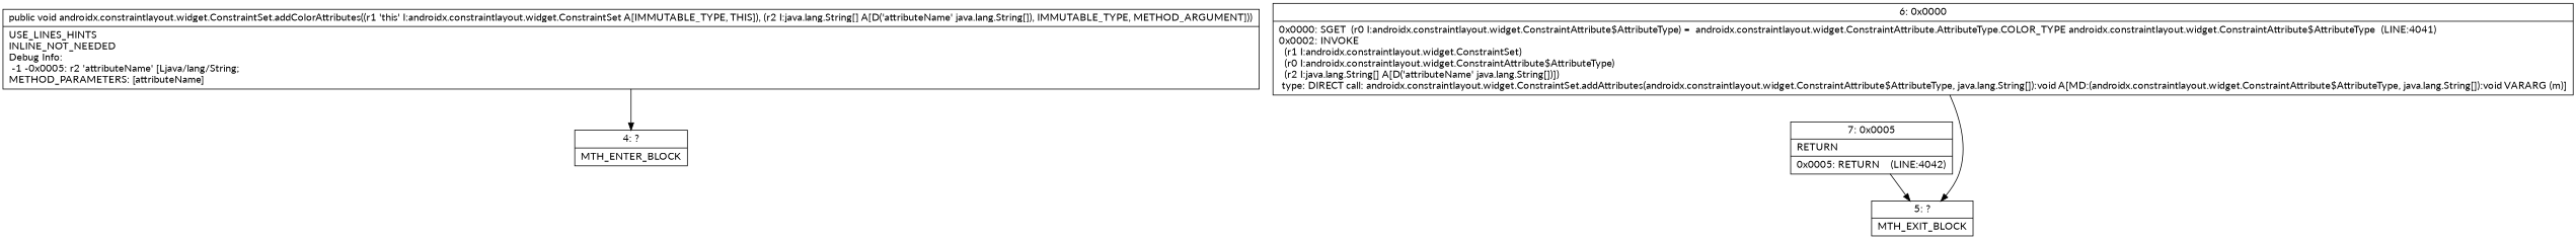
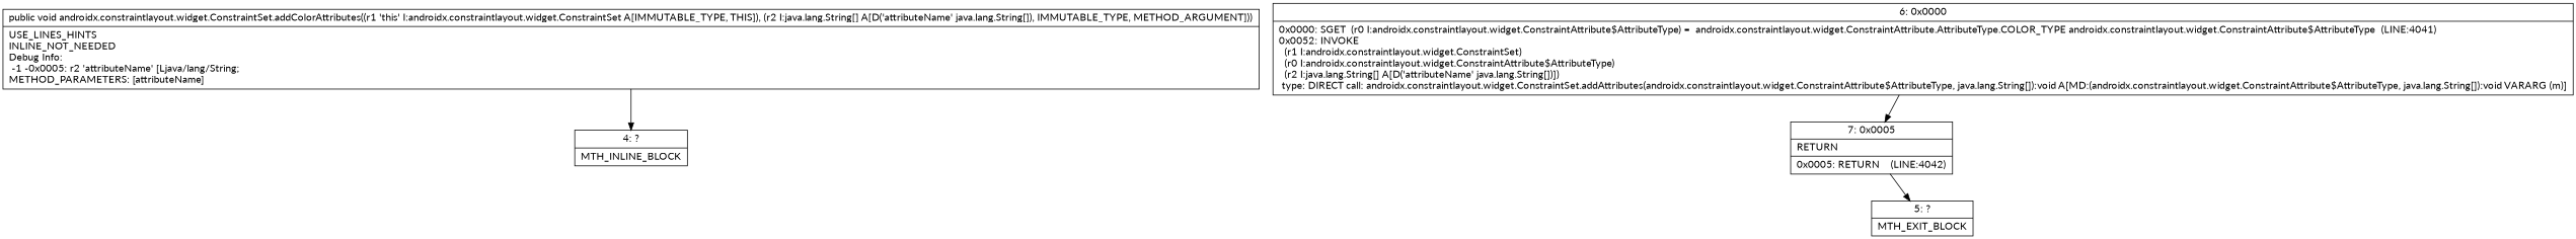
  digraph {
    fontname=Lato
    node [fontname=Lato shape=record]
    edge [fontname=Lato]
-   n1 [label="{4\:\ ?|MTH_ENTER_BLOCK\l}"]
-   n2 [label="{6\:\ 0x0000|0x0000: SGET  (r0 I:androidx.constraintlayout.widget.ConstraintAttribute$AttributeType) =  androidx.constraintlayout.widget.ConstraintAttribute.AttributeType.COLOR_TYPE androidx.constraintlayout.widget.ConstraintAttribute$AttributeType  (LINE:4041)\l0x0002: INVOKE  \l  (r1 I:androidx.constraintlayout.widget.ConstraintSet)\l  (r0 I:androidx.constraintlayout.widget.ConstraintAttribute$AttributeType)\l  (r2 I:java.lang.String[] A[D('attributeName' java.lang.String[])])\l type: DIRECT call: androidx.constraintlayout.widget.ConstraintSet.addAttributes(androidx.constraintlayout.widget.ConstraintAttribute$AttributeType, java.lang.String[]):void A[MD:(androidx.constraintlayout.widget.ConstraintAttribute$AttributeType, java.lang.String[]):void VARARG (m)]\l}"]
+   n1 [label="{4\:\ ?|MTH_INLINE_BLOCK\l}"]
+   n2 [label="{6\:\ 0x0000|0x0000: SGET  (r0 I:androidx.constraintlayout.widget.ConstraintAttribute$AttributeType) =  androidx.constraintlayout.widget.ConstraintAttribute.AttributeType.COLOR_TYPE androidx.constraintlayout.widget.ConstraintAttribute$AttributeType  (LINE:4041)\l0x0052: INVOKE  \l  (r1 I:androidx.constraintlayout.widget.ConstraintSet)\l  (r0 I:androidx.constraintlayout.widget.ConstraintAttribute$AttributeType)\l  (r2 I:java.lang.String[] A[D('attributeName' java.lang.String[])])\l type: DIRECT call: androidx.constraintlayout.widget.ConstraintSet.addAttributes(androidx.constraintlayout.widget.ConstraintAttribute$AttributeType, java.lang.String[]):void A[MD:(androidx.constraintlayout.widget.ConstraintAttribute$AttributeType, java.lang.String[]):void VARARG (m)]\l}"]
    n3 [label="{7\:\ 0x0005|RETURN\l|0x0005: RETURN    (LINE:4042)\l}"]
    n4 [label="{5\:\ ?|MTH_EXIT_BLOCK\l}"]
    n5 [label="{public void androidx.constraintlayout.widget.ConstraintSet.addColorAttributes((r1 'this' I:androidx.constraintlayout.widget.ConstraintSet A[IMMUTABLE_TYPE, THIS]), (r2 I:java.lang.String[] A[D('attributeName' java.lang.String[]), IMMUTABLE_TYPE, METHOD_ARGUMENT]))  | USE_LINES_HINTS\lINLINE_NOT_NEEDED\lDebug Info:\l  \-1 \-0x0005: r2 'attributeName' [Ljava\/lang\/String;\lMETHOD_PARAMETERS: [attributeName]\l}"]
-   n2 -> n4
+   n2 -> n3
    n3 -> n4
    n5 -> n1
  }
